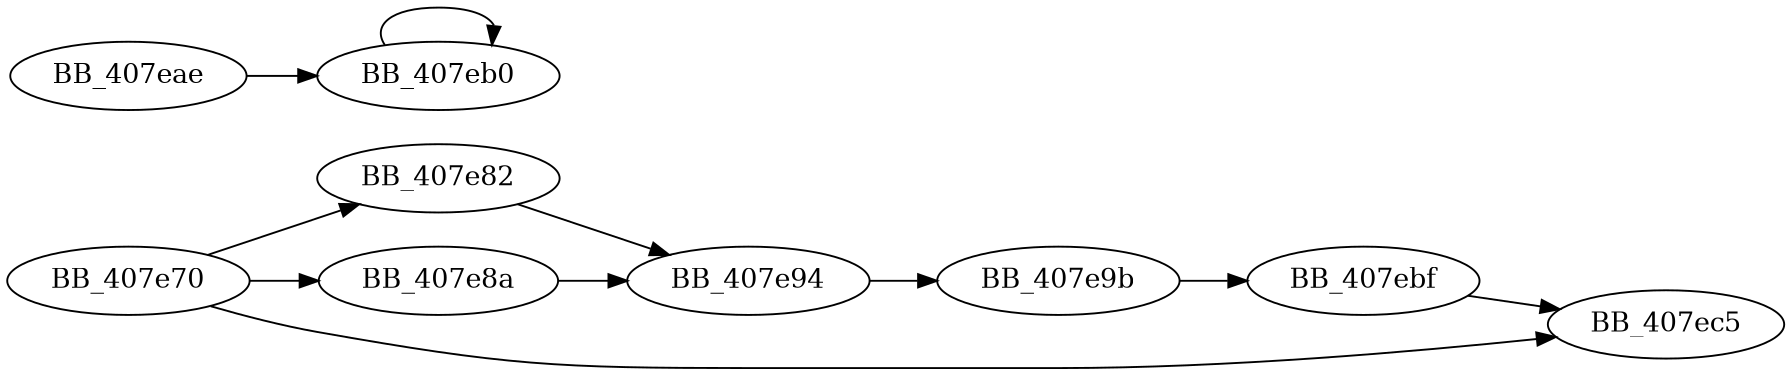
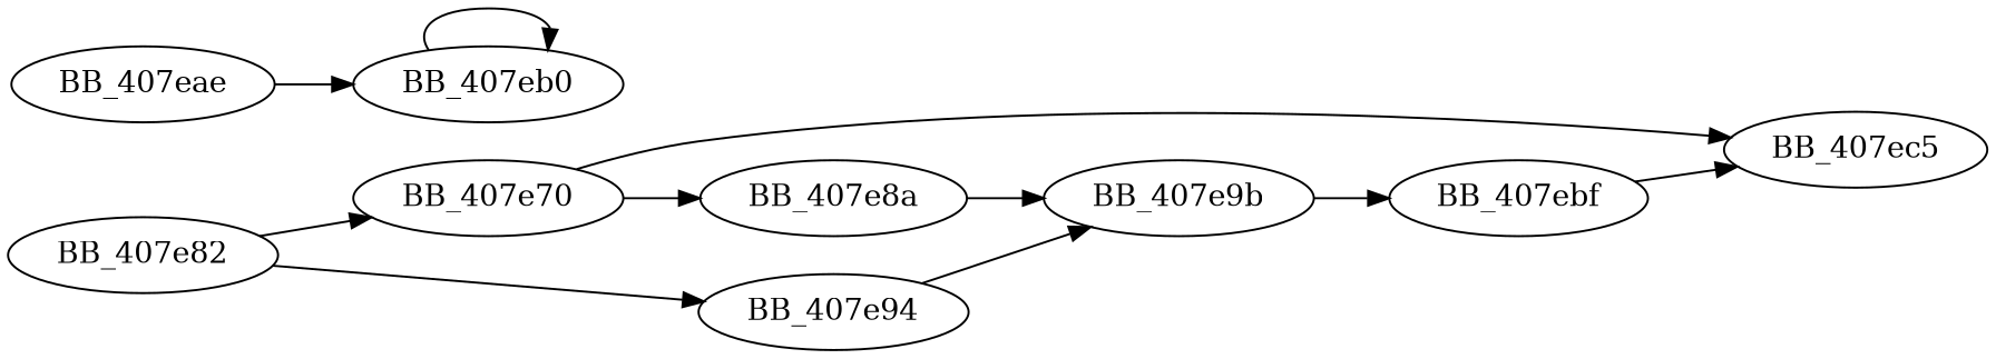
  digraph {
    rankdir=LR
    BB_407e70
    BB_407e82
    BB_407ec5
    BB_407e8a
    BB_407e94
    BB_407e9b
    BB_407ebf
    BB_407eae
    BB_407eb0
-   BB_407e70 -> BB_407e82
+   BB_407e82 -> BB_407e70
    BB_407e70 -> BB_407ec5
    BB_407e70 -> BB_407e8a
    BB_407e82 -> BB_407e94
-   BB_407e8a -> BB_407e94
+   BB_407e8a -> BB_407e9b
    BB_407e94 -> BB_407e9b
    BB_407e9b -> BB_407ebf
    BB_407ebf -> BB_407ec5
    BB_407eae -> BB_407eb0
    BB_407eb0 -> BB_407eb0
  }
